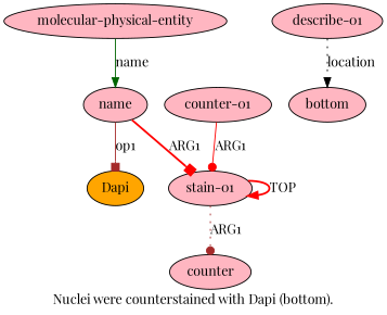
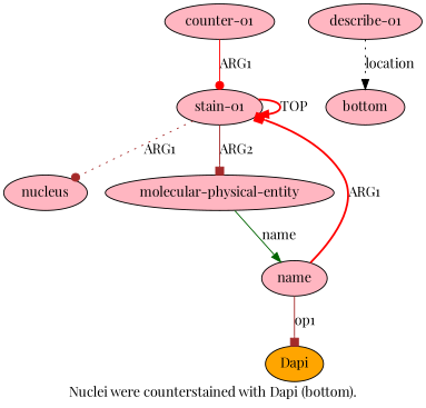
  digraph {
    fontname="Playfair Display"
    label="Nuclei were counterstained with Dapi (bottom)."
    node [color=black fillcolor=lightpink fontname="Playfair Display" style=filled]
    edge [arrowhead=normal color=brown fontname="Playfair Display" gold_label=ARG1 style=solid test_label=ARG1]
-   n1 [gold_ind=1 gold_label=nucleus label=counter test_ind=1 test_label=nucleus]
+   n1 [gold_ind=1 gold_label=nucleus label=nucleus test_ind=1 test_label=nucleus]
    n2 [gold_ind=0 gold_label="stain-01" label="stain-01" test_ind=0 test_label="stain-01"]
    n3 [gold_ind=2 gold_label="molecular-physical-entity" label="molecular-physical-entity" test_ind=2 test_label="molecular-physical-entity"]
    n4 [gold_ind=3 gold_label=name label=name test_ind=3 test_label=name]
    n5 [fillcolor=orange gold_ind=-1 gold_label=Dapi label=Dapi test_ind=-1 test_label=Dapi]
    n6 [gold_ind=5 gold_label="describe-01" label="describe-01" test_ind=5 test_label="describe-01"]
    n7 [gold_ind=6 gold_label=bottom label=bottom test_ind=6 test_label=bottom]
    n8 [gold_ind=4 gold_label="counter-01" label="counter-01" test_ind=4 test_label="counter-01"]
    n2 -> n1 [arrowhead=dot label=ARG1 style=dotted]
    n2 -> n2 [color=red gold_label=TOP label=TOP style=bold test_label=TOP]
+   n2 -> n3 [arrowhead=box gold_label=ARG2 label=ARG2 test_label=ARG2]
    n3 -> n4 [color=darkgreen gold_label=name label=name test_label=name]
    n4 -> n2 [arrowhead=box color=red label=ARG1 style=bold]
    n4 -> n5 [arrowhead=box gold_label=op1 label=op1 test_label=op1]
    n6 -> n7 [color=black gold_label=location label=location style=dotted test_label=location]
    n8 -> n2 [arrowhead=dot color=red label=ARG1]
  }
